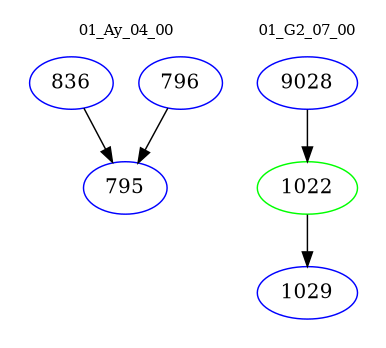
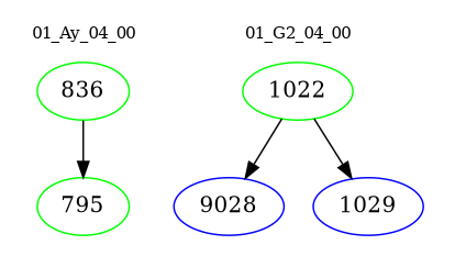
  digraph {
    node [color=blue]
    edge [color=black]
-   n1 [label=796]
-   n2 [label=795]
-   n3 [label=836]
+   n2 [color=green label=795]
+   n3 [color=green label=836]
    n4 [label=9028]
    n5 [color=green label=1022]
    n6 [label=1029]
    subgraph cluster_1 {
      color=white
      fontsize=10
      label="01_Ay_04_00"
-     n1
      n2
      n3
    }
    subgraph cluster_2 {
      color=white
      fontsize=10
-     label="01_G2_07_00"
+     label="01_G2_04_00"
      n4
      n5
      n6
    }
-   n1 -> n2
    n3 -> n2
-   n4 -> n5
+   n5 -> n4
    n5 -> n6
  }
